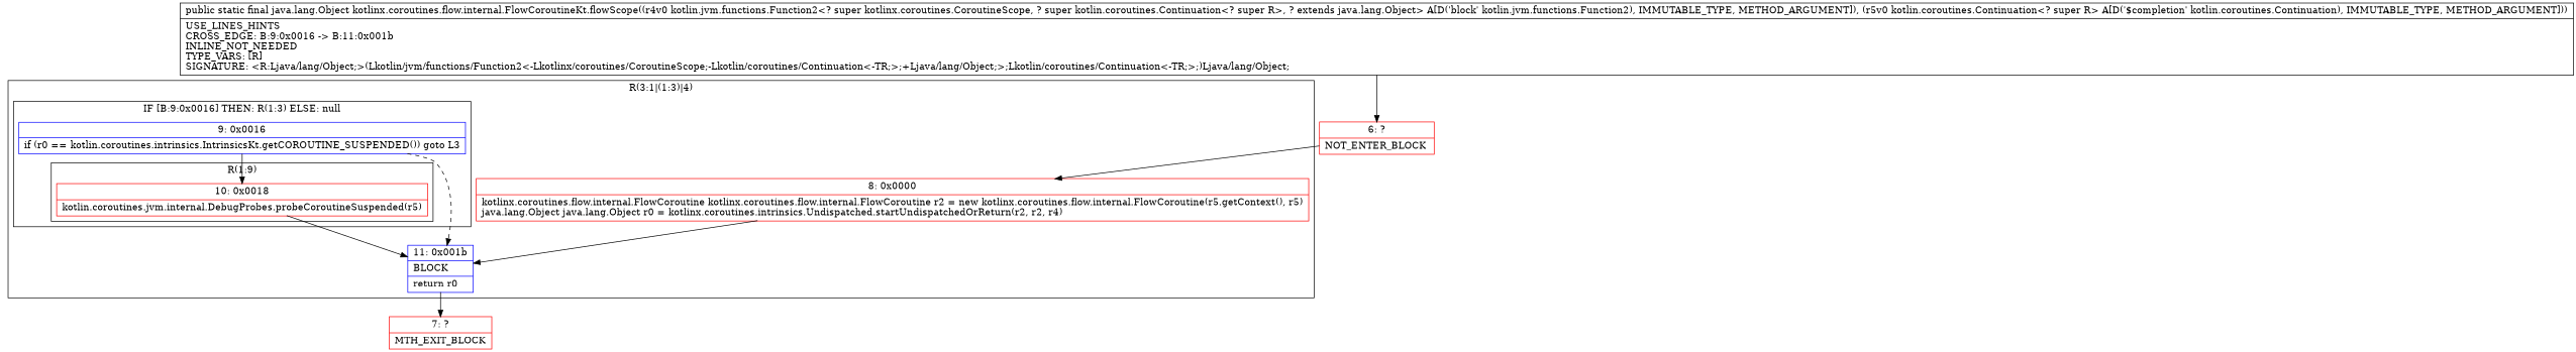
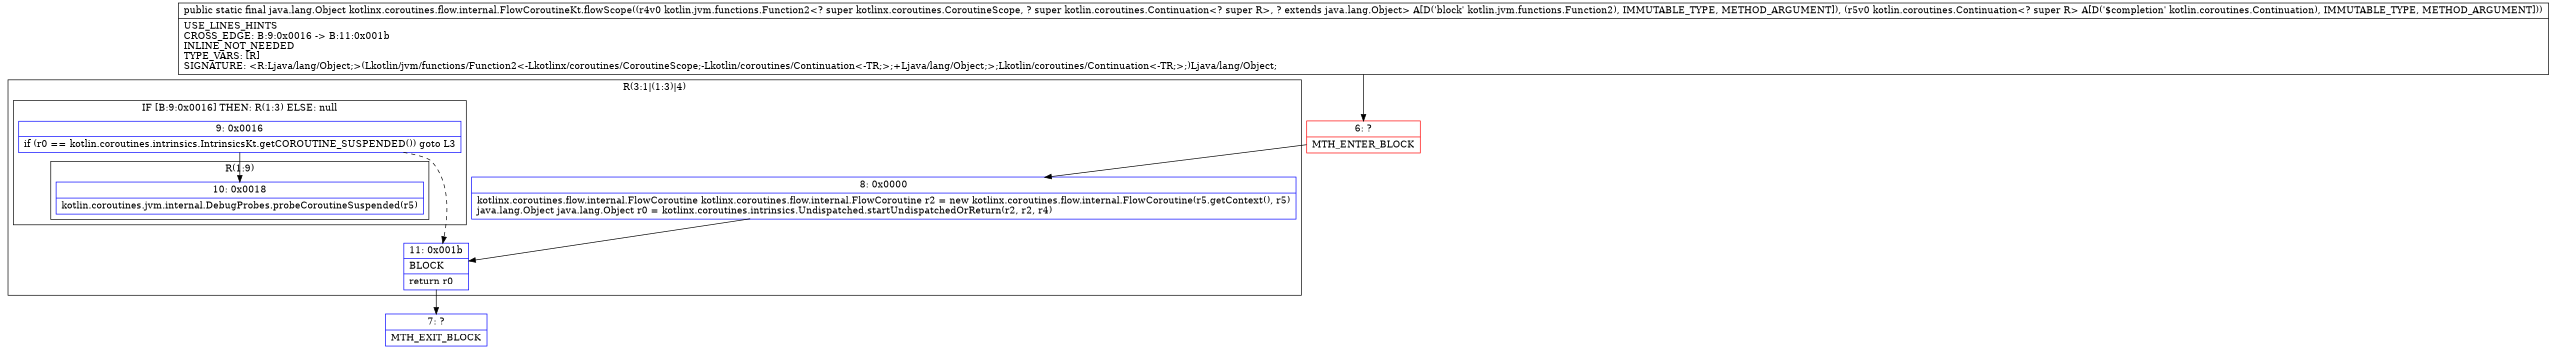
  digraph {
    node [color=blue shape=record]
-   n1 [color=red label="{10\:\ 0x0018|kotlin.coroutines.jvm.internal.DebugProbes.probeCoroutineSuspended(r5)\l}"]
+   n1 [label="{10\:\ 0x0018|kotlin.coroutines.jvm.internal.DebugProbes.probeCoroutineSuspended(r5)\l}"]
    n2 [label="{9\:\ 0x0016|if (r0 == kotlin.coroutines.intrinsics.IntrinsicsKt.getCOROUTINE_SUSPENDED()) goto L3\l}"]
-   n3 [color=red label="{8\:\ 0x0000|kotlinx.coroutines.flow.internal.FlowCoroutine kotlinx.coroutines.flow.internal.FlowCoroutine r2 = new kotlinx.coroutines.flow.internal.FlowCoroutine(r5.getContext(), r5)\ljava.lang.Object java.lang.Object r0 = kotlinx.coroutines.intrinsics.Undispatched.startUndispatchedOrReturn(r2, r2, r4)\l}"]
+   n3 [label="{8\:\ 0x0000|kotlinx.coroutines.flow.internal.FlowCoroutine kotlinx.coroutines.flow.internal.FlowCoroutine r2 = new kotlinx.coroutines.flow.internal.FlowCoroutine(r5.getContext(), r5)\ljava.lang.Object java.lang.Object r0 = kotlinx.coroutines.intrinsics.Undispatched.startUndispatchedOrReturn(r2, r2, r4)\l}"]
    n4 [label="{11\:\ 0x001b|BLOCK\l|return r0\l}"]
-   n5 [color=red label="{7\:\ ?|MTH_EXIT_BLOCK\l}"]
-   n6 [color=red label="{6\:\ ?|NOT_ENTER_BLOCK\l}"]
+   n5 [label="{7\:\ ?|MTH_EXIT_BLOCK\l}"]
+   n6 [color=red label="{6\:\ ?|MTH_ENTER_BLOCK\l}"]
    n7 [label="{public static final java.lang.Object kotlinx.coroutines.flow.internal.FlowCoroutineKt.flowScope((r4v0 kotlin.jvm.functions.Function2\<? super kotlinx.coroutines.CoroutineScope, ? super kotlin.coroutines.Continuation\<? super R\>, ? extends java.lang.Object\> A[D('block' kotlin.jvm.functions.Function2), IMMUTABLE_TYPE, METHOD_ARGUMENT]), (r5v0 kotlin.coroutines.Continuation\<? super R\> A[D('$completion' kotlin.coroutines.Continuation), IMMUTABLE_TYPE, METHOD_ARGUMENT]))  | USE_LINES_HINTS\lCROSS_EDGE: B:9:0x0016 \-\> B:11:0x001b\lINLINE_NOT_NEEDED\lTYPE_VARS: [R]\lSIGNATURE: \<R:Ljava\/lang\/Object;\>(Lkotlin\/jvm\/functions\/Function2\<\-Lkotlinx\/coroutines\/CoroutineScope;\-Lkotlin\/coroutines\/Continuation\<\-TR;\>;+Ljava\/lang\/Object;\>;Lkotlin\/coroutines\/Continuation\<\-TR;\>;)Ljava\/lang\/Object;\l}" color=""]
    subgraph cluster_1 {
      label="R(3:1|(1:3)|4)"
      n3
      n4
      subgraph cluster_2 {
        label="IF [B:9:0x0016] THEN: R(1:3) ELSE: null"
        n2
        subgraph cluster_3 {
          label="R(1:9)"
          n1
        }
      }
    }
-   n1 -> n4
    n2 -> n1
    n2 -> n4 [style=dashed]
    n3 -> n4
    n4 -> n5
    n6 -> n3
    n7 -> n6
  }
